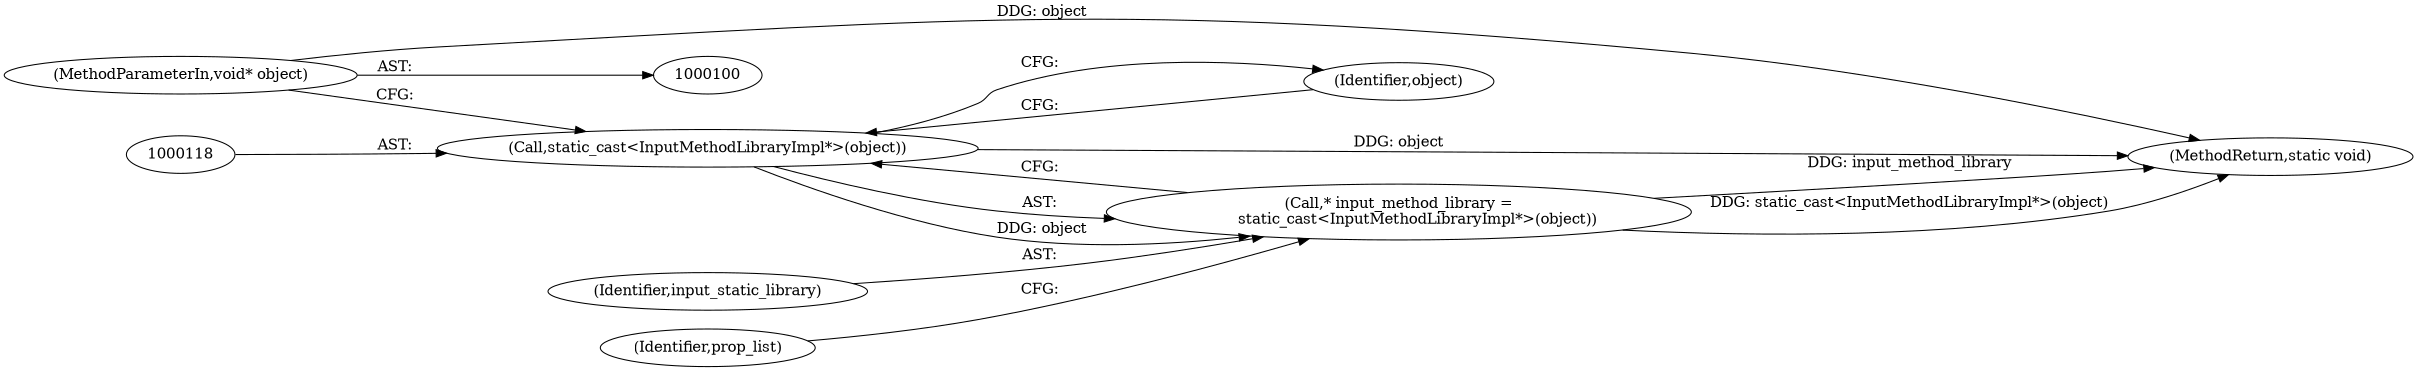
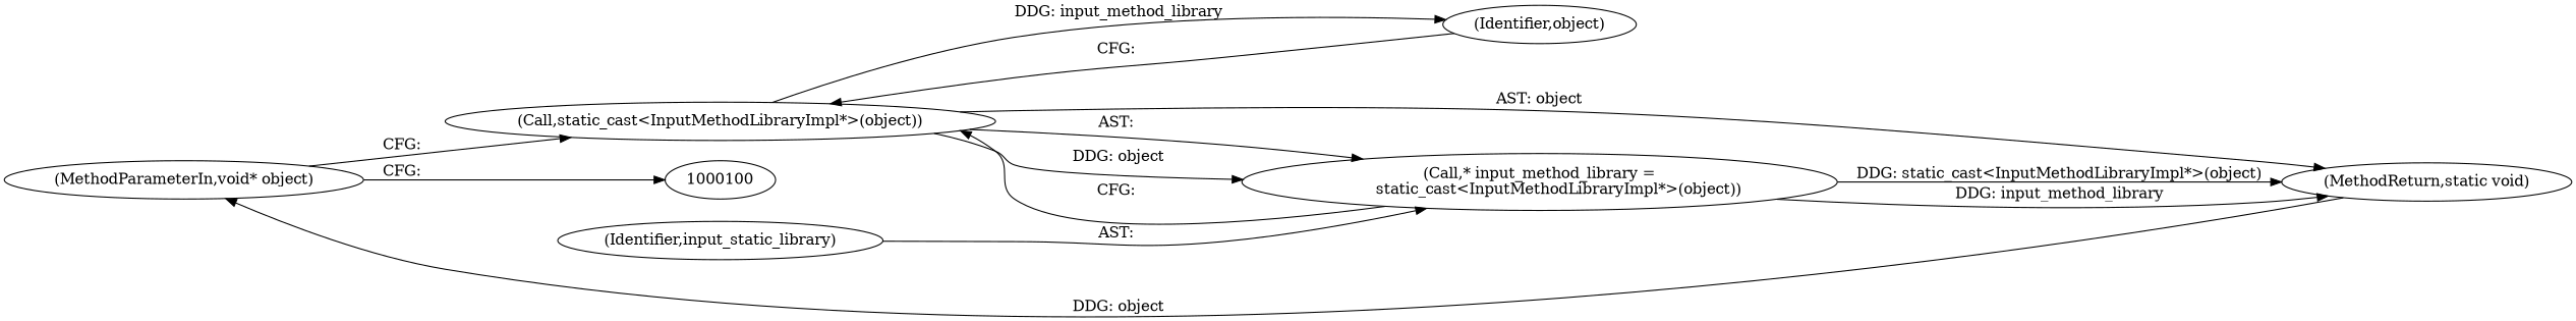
  digraph {
    rankdir=LR
    n1 [label="(MethodParameterIn,void* object)"]
    n2 [label="(Call,static_cast<InputMethodLibraryImpl*>(object))"]
    n3 [label="(MethodReturn,static void)"]
    1000100
    n5 [label="(Call,* input_method_library =\n        static_cast<InputMethodLibraryImpl*>(object))"]
    n6 [label="(Identifier,object)"]
    n7 [label="(Identifier,input_static_library)"]
-   n8 [label="(Identifier,prop_list)"]
-   1000118
    n1 -> n2 [label="CFG: "]
-   n1 -> n3 [label="DDG: object"]
-   n1 -> 1000100 [label="AST: "]
-   n2 -> n3 [label="DDG: object"]
+   n3 -> n1 [label="DDG: object"]
+   n1 -> 1000100 [label="CFG: "]
+   n2 -> n3 [label="AST: object"]
    n2 -> n5 [label="AST: "]
    n2 -> n5 [label="DDG: object"]
-   n2 -> n6 [label="CFG: "]
+   n2 -> n6 [label="DDG: input_method_library"]
    n5 -> n2 [label="CFG: "]
    n5 -> n3 [label="DDG: static_cast<InputMethodLibraryImpl*>(object)"]
    n5 -> n3 [label="DDG: input_method_library"]
    n6 -> n2 [label="CFG: "]
    n7 -> n5 [label="AST: "]
-   n8 -> n5 [label="CFG: "]
-   1000118 -> n2 [label="AST: "]
  }
